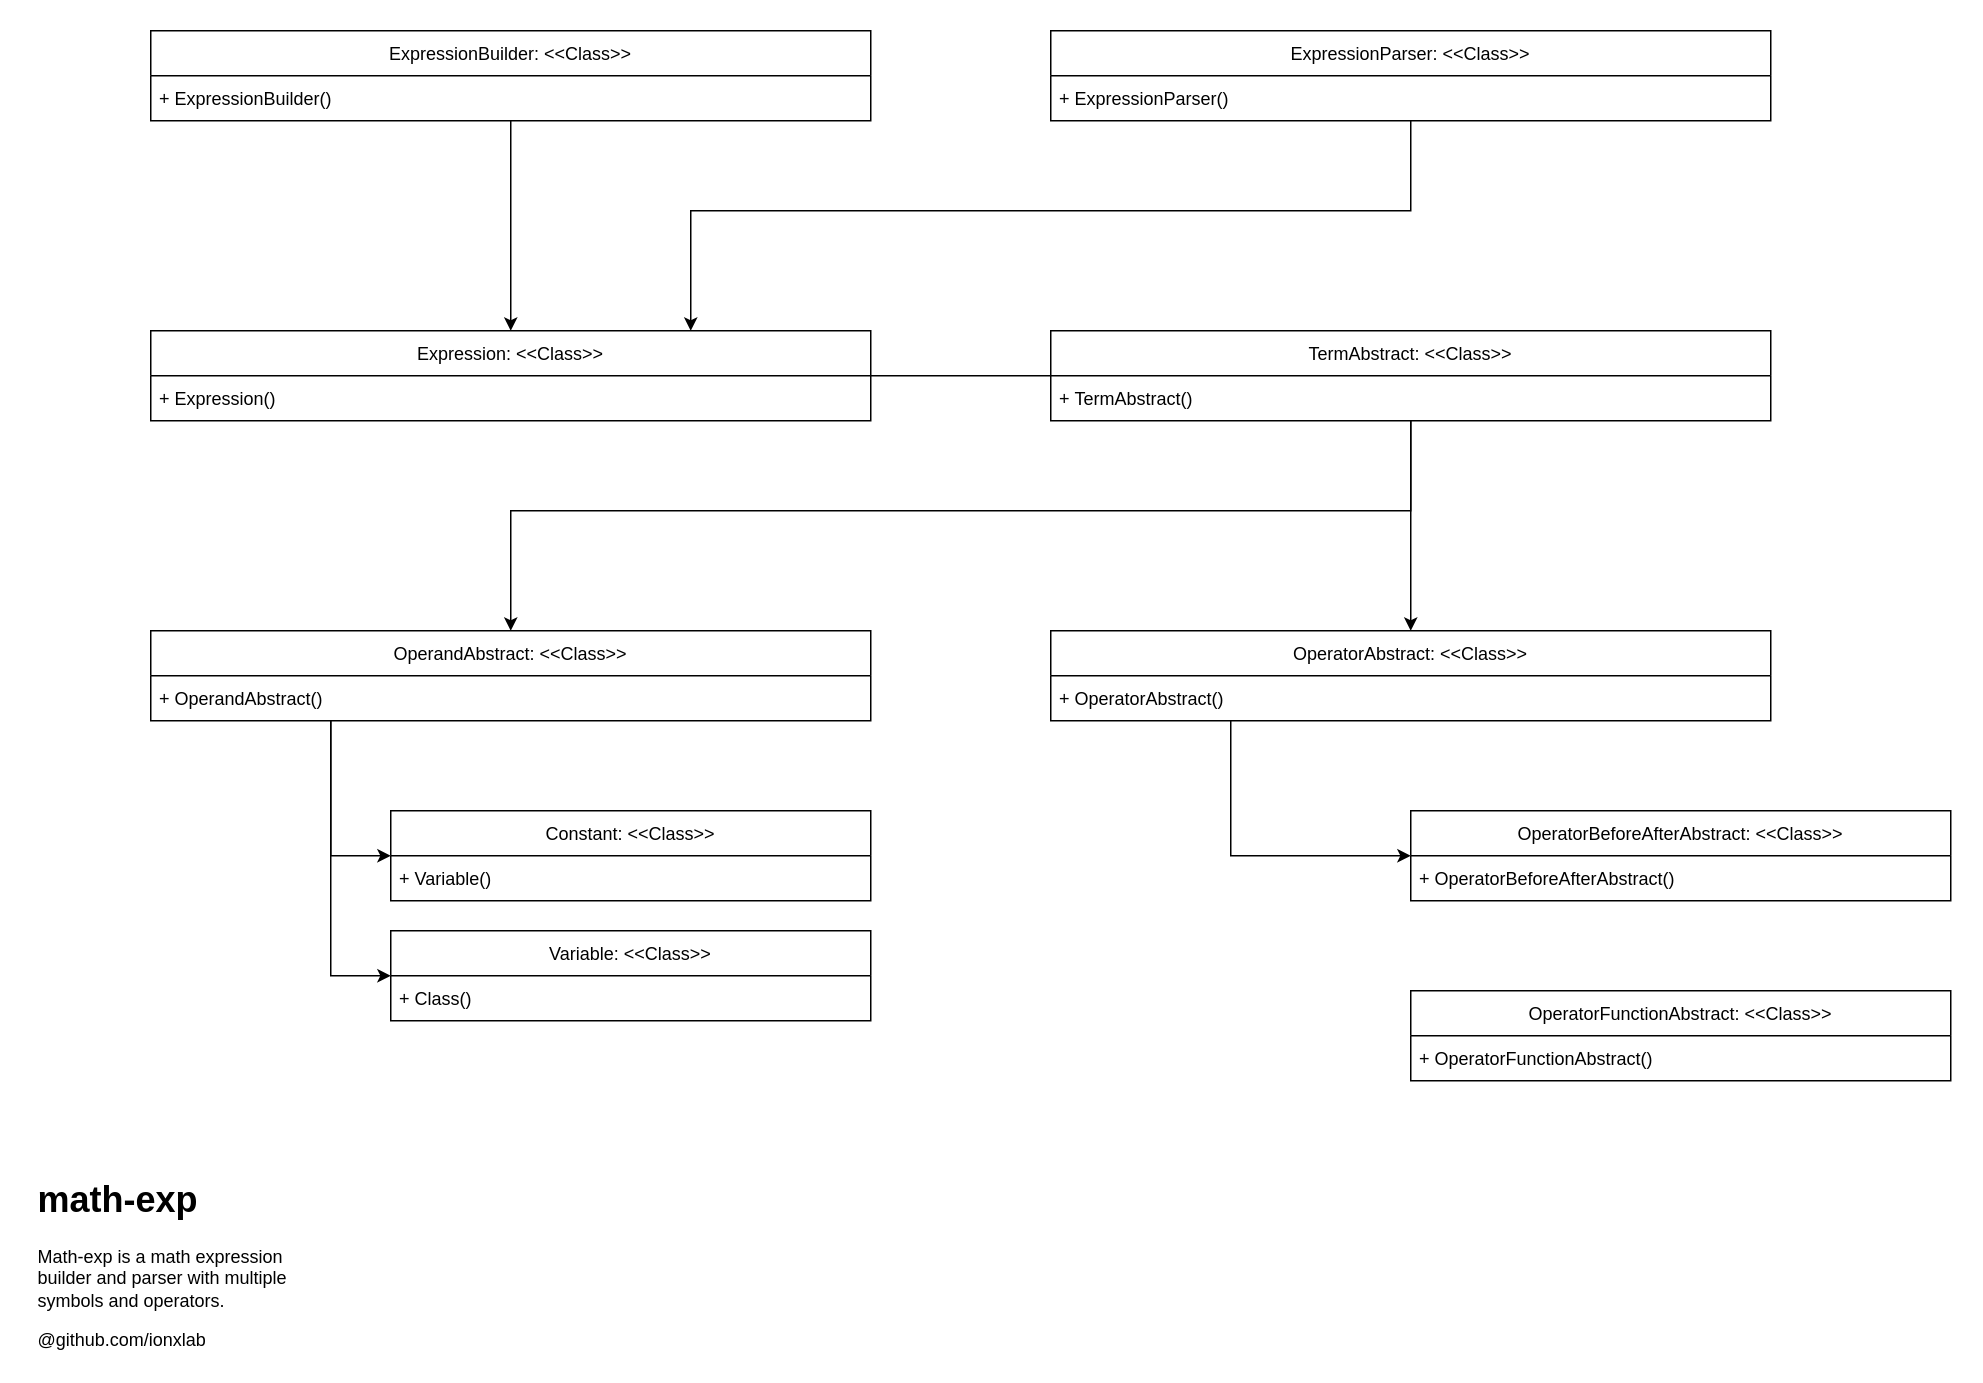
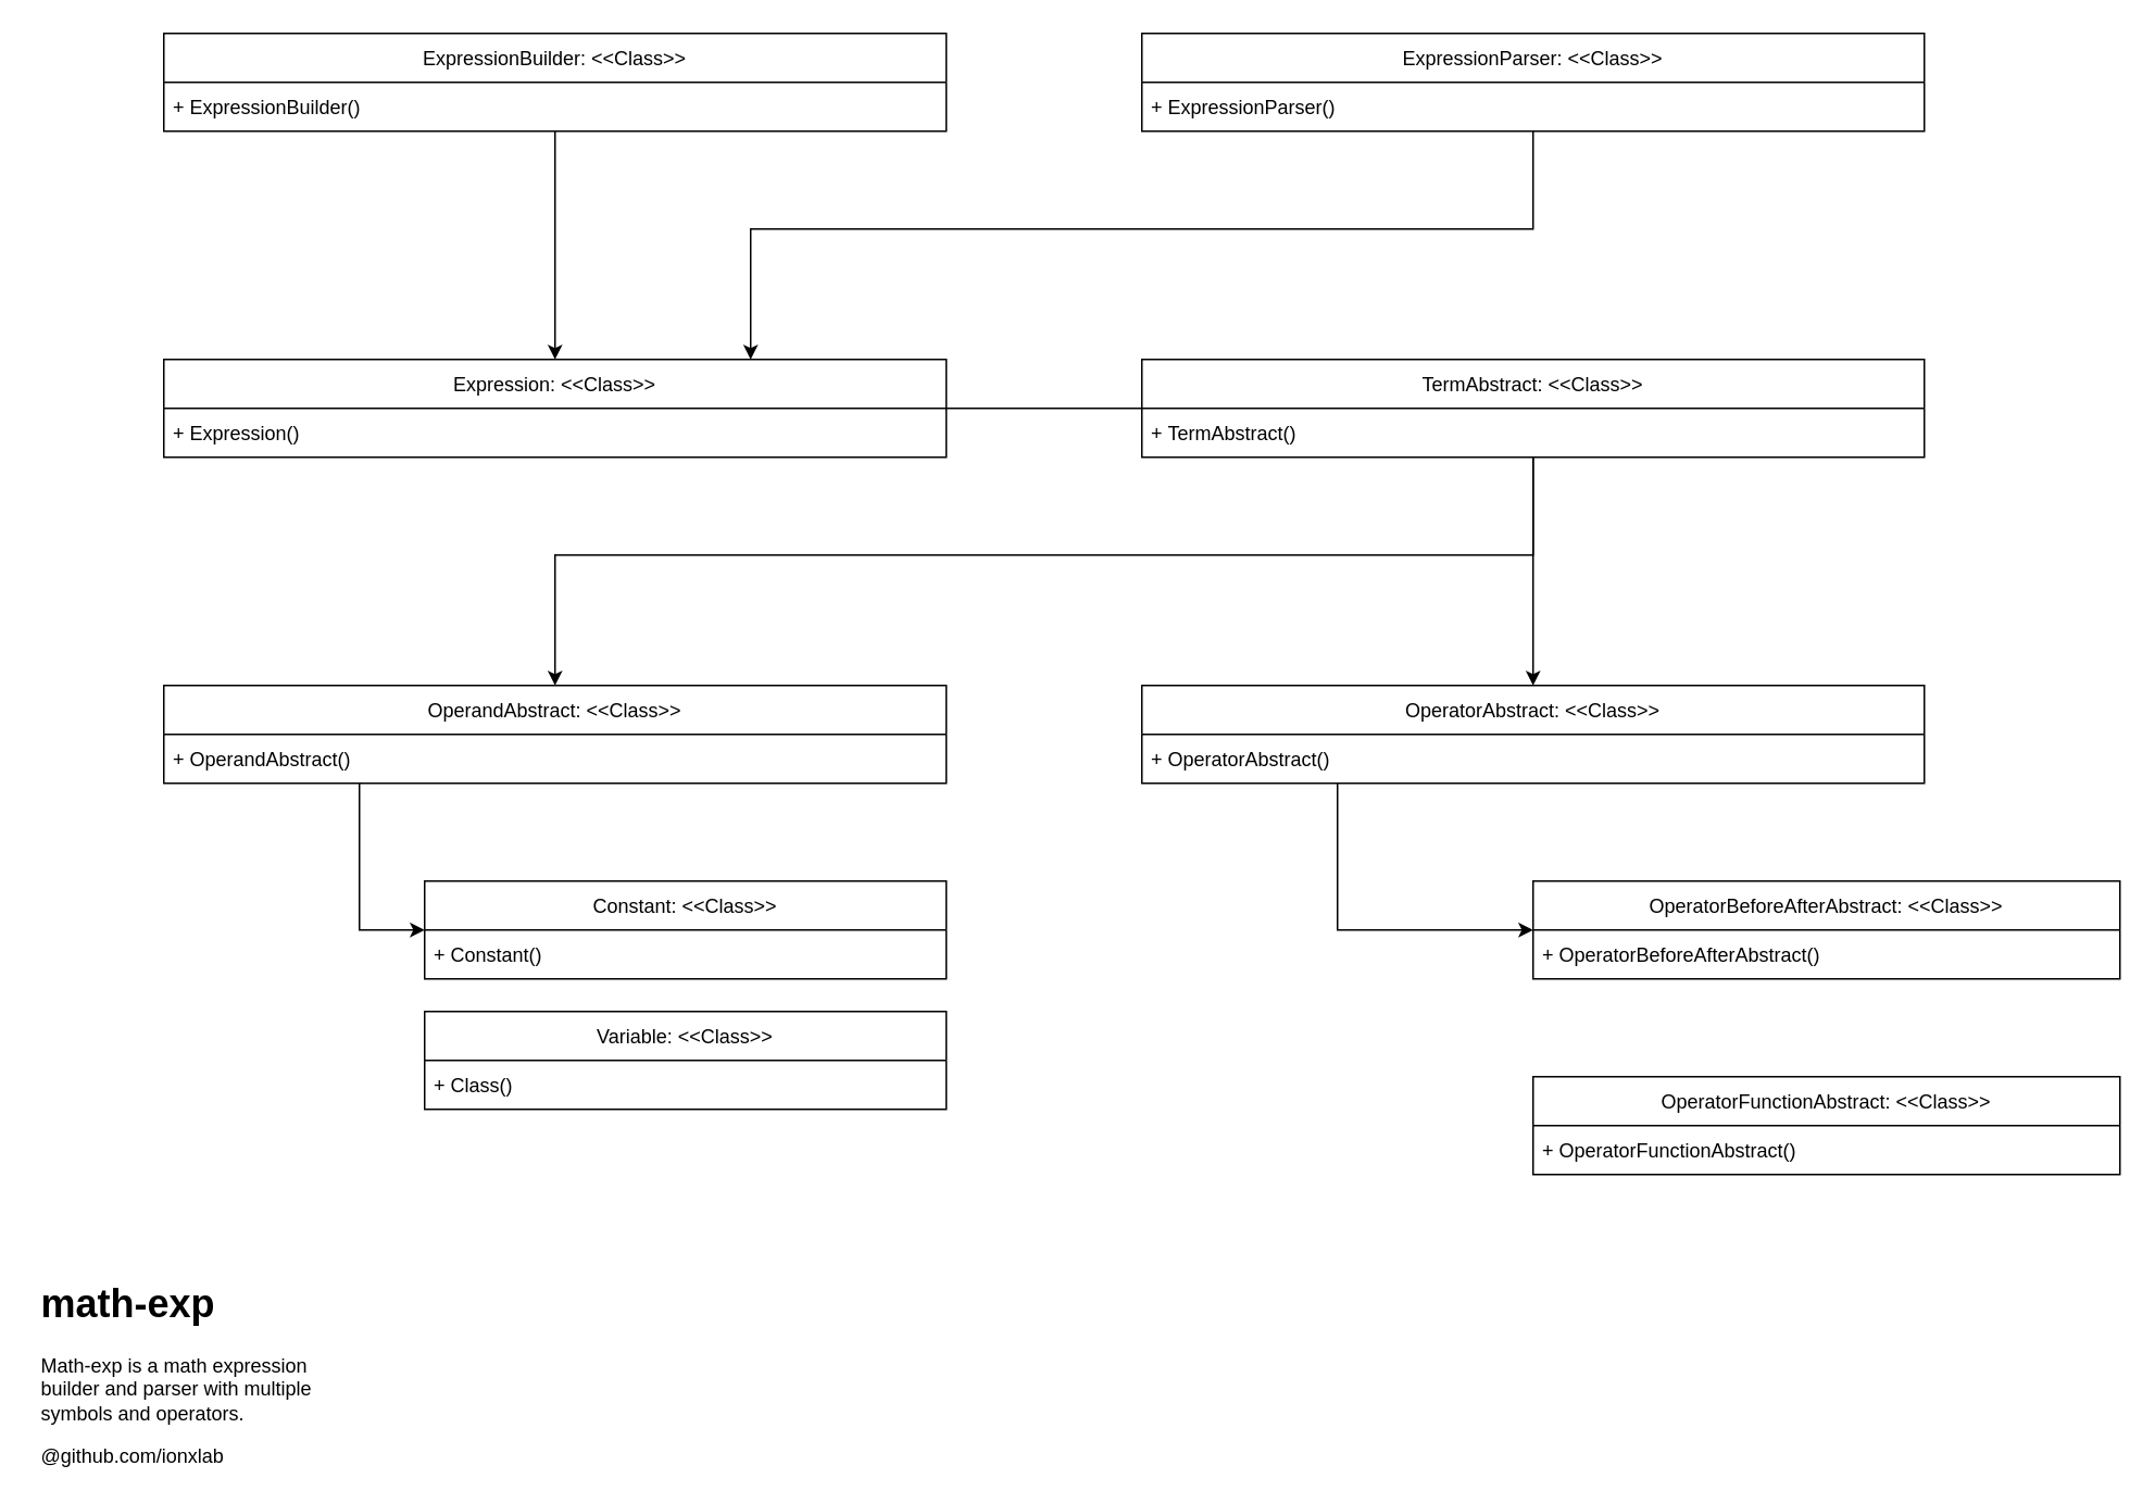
  <mxCell id="0" />
  <mxCell id="1" parent="0" />
  <mxCell id="2" style="edgeStyle=orthogonalEdgeStyle;rounded=0;orthogonalLoop=1;jettySize=auto;html=1;entryX=0.5;entryY=0;entryDx=0;entryDy=0;" edge="1" parent="1" source="3" target="16"><mxGeometry relative="1" as="geometry" /></mxCell>
  <mxCell id="3" value="ExpressionBuilder: &lt;&lt;Class&gt;&gt;" style="swimlane;fontStyle=0;childLayout=stackLayout;horizontal=1;startSize=30;horizontalStack=0;resizeParent=1;resizeParentMax=0;resizeLast=0;collapsible=1;marginBottom=0;" vertex="1" parent="1"><mxGeometry x="100" y="20" width="480" height="60" as="geometry" /></mxCell>
  <mxCell id="4" value="+ ExpressionBuilder()" style="text;strokeColor=none;fillColor=none;align=left;verticalAlign=middle;spacingLeft=4;spacingRight=4;overflow=hidden;points=[[0,0],[0,0.5],[0,1],[0.25,0],[0.25,0.25],[0.25,0.5],[0.25,0.75],[0.25,1],[0.25,0],[0.5,0.25],[0.5,0.5],[0.5,0.75],[0.5,1],[0.75,0],[0.75,0.25],[0.75,0.5],[0.75,0.75],[0.75,1],[1,0],[1,0.5],[1,1]];portConstraint=eastwest;rotatable=0;" vertex="1" parent="3"><mxGeometry y="30" width="480" height="30" as="geometry" /></mxCell>
  <mxCell id="5" value="&lt;h1&gt;math-exp&lt;/h1&gt;&lt;p&gt;Math-exp is a math expression builder and parser with multiple symbols and operators&lt;span&gt;.&lt;/span&gt;&lt;/p&gt;&lt;p&gt;@github.com/ionxlab&lt;/p&gt;" style="text;html=1;strokeColor=none;fillColor=none;spacing=5;spacingTop=-20;whiteSpace=wrap;overflow=hidden;rounded=0;" vertex="1" parent="1"><mxGeometry x="20" y="780" width="190" height="120" as="geometry" /></mxCell>
  <mxCell id="6" style="edgeStyle=orthogonalEdgeStyle;rounded=0;orthogonalLoop=1;jettySize=auto;html=1;entryX=0.75;entryY=0;entryDx=0;entryDy=0;" edge="1" parent="1" source="7" target="16"><mxGeometry relative="1" as="geometry"><Array as="points"><mxPoint x="940" y="140" /><mxPoint x="460" y="140" /></Array></mxGeometry></mxCell>
  <mxCell id="7" value="ExpressionParser: &lt;&lt;Class&gt;&gt;" style="swimlane;fontStyle=0;childLayout=stackLayout;horizontal=1;startSize=30;horizontalStack=0;resizeParent=1;resizeParentMax=0;resizeLast=0;collapsible=1;marginBottom=0;" vertex="1" parent="1"><mxGeometry x="700" y="20" width="480" height="60" as="geometry" /></mxCell>
  <mxCell id="8" value="+ ExpressionParser()" style="text;strokeColor=none;fillColor=none;align=left;verticalAlign=middle;spacingLeft=4;spacingRight=4;overflow=hidden;points=[[0,0],[0,0.5],[0,1],[0.25,0],[0.25,0.25],[0.25,0.5],[0.25,0.75],[0.25,1],[0.25,0],[0.5,0.25],[0.5,0.5],[0.5,0.75],[0.5,1],[0.75,0],[0.75,0.25],[0.75,0.5],[0.75,0.75],[0.75,1],[1,0],[1,0.5],[1,1]];portConstraint=eastwest;rotatable=0;" vertex="1" parent="7"><mxGeometry y="30" width="480" height="30" as="geometry" /></mxCell>
  <mxCell id="9" value="OperatorAbstract: &lt;&lt;Class&gt;&gt;" style="swimlane;fontStyle=0;childLayout=stackLayout;horizontal=1;startSize=30;horizontalStack=0;resizeParent=1;resizeParentMax=0;resizeLast=0;collapsible=1;marginBottom=0;" vertex="1" parent="1"><mxGeometry x="700" y="420" width="480" height="60" as="geometry" /></mxCell>
  <mxCell id="10" value="+ OperatorAbstract()" style="text;strokeColor=none;fillColor=none;align=left;verticalAlign=middle;spacingLeft=4;spacingRight=4;overflow=hidden;points=[[0,0],[0,0.5],[0,1],[0.25,0],[0.25,0.25],[0.25,0.5],[0.25,0.75],[0.25,1],[0.25,0],[0.5,0.25],[0.5,0.5],[0.5,0.75],[0.5,1],[0.75,0],[0.75,0.25],[0.75,0.5],[0.75,0.75],[0.75,1],[1,0],[1,0.5],[1,1]];portConstraint=eastwest;rotatable=0;" vertex="1" parent="9"><mxGeometry y="30" width="480" height="30" as="geometry" /></mxCell>
  <mxCell id="11" style="edgeStyle=orthogonalEdgeStyle;rounded=0;orthogonalLoop=1;jettySize=auto;html=1;entryX=0.5;entryY=0;entryDx=0;entryDy=0;" edge="1" parent="1" source="12" target="14"><mxGeometry relative="1" as="geometry"><Array as="points"><mxPoint x="940" y="340" /><mxPoint x="340" y="340" /></Array></mxGeometry></mxCell>
  <mxCell id="12" value="TermAbstract: &lt;&lt;Class&gt;&gt;" style="swimlane;fontStyle=0;childLayout=stackLayout;horizontal=1;startSize=30;horizontalStack=0;resizeParent=1;resizeParentMax=0;resizeLast=0;collapsible=1;marginBottom=0;" vertex="1" parent="1"><mxGeometry x="700" y="220" width="480" height="60" as="geometry" /></mxCell>
  <mxCell id="13" value="+ TermAbstract()" style="text;strokeColor=none;fillColor=none;align=left;verticalAlign=middle;spacingLeft=4;spacingRight=4;overflow=hidden;points=[[0,0],[0,0.5],[0,1],[0.25,0],[0.25,0.25],[0.25,0.5],[0.25,0.75],[0.25,1],[0.25,0],[0.5,0.25],[0.5,0.5],[0.5,0.75],[0.5,1],[0.75,0],[0.75,0.25],[0.75,0.5],[0.75,0.75],[0.75,1],[1,0],[1,0.5],[1,1]];portConstraint=eastwest;rotatable=0;" vertex="1" parent="12"><mxGeometry y="30" width="480" height="30" as="geometry" /></mxCell>
  <mxCell id="14" value="OperandAbstract: &lt;&lt;Class&gt;&gt;" style="swimlane;fontStyle=0;childLayout=stackLayout;horizontal=1;startSize=30;horizontalStack=0;resizeParent=1;resizeParentMax=0;resizeLast=0;collapsible=1;marginBottom=0;" vertex="1" parent="1"><mxGeometry x="100" y="420" width="480" height="60" as="geometry" /></mxCell>
  <mxCell id="15" value="+ OperandAbstract()" style="text;strokeColor=none;fillColor=none;align=left;verticalAlign=middle;spacingLeft=4;spacingRight=4;overflow=hidden;points=[[0,0],[0,0.5],[0,1],[0.25,0],[0.25,0.25],[0.25,0.5],[0.25,0.75],[0.25,1],[0.25,0],[0.5,0.25],[0.5,0.5],[0.5,0.75],[0.5,1],[0.75,0],[0.75,0.25],[0.75,0.5],[0.75,0.75],[0.75,1],[1,0],[1,0.5],[1,1]];portConstraint=eastwest;rotatable=0;" vertex="1" parent="14"><mxGeometry y="30" width="480" height="30" as="geometry" /></mxCell>
  <mxCell id="16" value="Expression: &lt;&lt;Class&gt;&gt;" style="swimlane;fontStyle=0;childLayout=stackLayout;horizontal=1;startSize=30;horizontalStack=0;resizeParent=1;resizeParentMax=0;resizeLast=0;collapsible=1;marginBottom=0;" vertex="1" parent="1"><mxGeometry x="100" y="220" width="480" height="60" as="geometry" /></mxCell>
  <mxCell id="17" value="+ Expression()" style="text;strokeColor=none;fillColor=none;align=left;verticalAlign=middle;spacingLeft=4;spacingRight=4;overflow=hidden;points=[[0,0],[0,0.5],[0,1],[0.25,0],[0.25,0.25],[0.25,0.5],[0.25,0.75],[0.25,1],[0.25,0],[0.5,0.25],[0.5,0.5],[0.5,0.75],[0.5,1],[0.75,0],[0.75,0.25],[0.75,0.5],[0.75,0.75],[0.75,1],[1,0],[1,0.5],[1,1]];portConstraint=eastwest;rotatable=0;" vertex="1" parent="16"><mxGeometry y="30" width="480" height="30" as="geometry" /></mxCell>
  <mxCell id="18" value="OperatorBeforeAfterAbstract: &lt;&lt;Class&gt;&gt;" style="swimlane;fontStyle=0;childLayout=stackLayout;horizontal=1;startSize=30;horizontalStack=0;resizeParent=1;resizeParentMax=0;resizeLast=0;collapsible=1;marginBottom=0;" vertex="1" parent="1"><mxGeometry x="940" y="540" width="360" height="60" as="geometry" /></mxCell>
  <mxCell id="19" value="+ OperatorBeforeAfterAbstract()" style="text;strokeColor=none;fillColor=none;align=left;verticalAlign=middle;spacingLeft=4;spacingRight=4;overflow=hidden;points=[[0,0],[0,0.5],[0,1],[0.25,0],[0.25,0.25],[0.25,0.5],[0.25,0.75],[0.25,1],[0.25,0],[0.5,0.25],[0.5,0.5],[0.5,0.75],[0.5,1],[0.75,0],[0.75,0.25],[0.75,0.5],[0.75,0.75],[0.75,1],[1,0],[1,0.5],[1,1]];portConstraint=eastwest;rotatable=0;" vertex="1" parent="18"><mxGeometry y="30" width="360" height="30" as="geometry" /></mxCell>
  <mxCell id="20" value="OperatorFunctionAbstract: &lt;&lt;Class&gt;&gt;" style="swimlane;fontStyle=0;childLayout=stackLayout;horizontal=1;startSize=30;horizontalStack=0;resizeParent=1;resizeParentMax=0;resizeLast=0;collapsible=1;marginBottom=0;" vertex="1" parent="1"><mxGeometry x="940" y="660" width="360" height="60" as="geometry" /></mxCell>
  <mxCell id="21" value="+ OperatorFunctionAbstract()" style="text;strokeColor=none;fillColor=none;align=left;verticalAlign=middle;spacingLeft=4;spacingRight=4;overflow=hidden;points=[[0,0],[0,0.5],[0,1],[0.25,0],[0.25,0.25],[0.25,0.5],[0.25,0.75],[0.25,1],[0.25,0],[0.5,0.25],[0.5,0.5],[0.5,0.75],[0.5,1],[0.75,0],[0.75,0.25],[0.75,0.5],[0.75,0.75],[0.75,1],[1,0],[1,0.5],[1,1]];portConstraint=eastwest;rotatable=0;" vertex="1" parent="20"><mxGeometry y="30" width="360" height="30" as="geometry" /></mxCell>
  <mxCell id="22" style="edgeStyle=orthogonalEdgeStyle;rounded=0;orthogonalLoop=1;jettySize=auto;html=1;exitX=0.25;exitY=1;exitDx=0;exitDy=0;entryX=0;entryY=0.5;entryDx=0;entryDy=0;" edge="1" parent="1" source="10" target="18"><mxGeometry relative="1" as="geometry" /></mxCell>
  <mxCell id="23" style="edgeStyle=orthogonalEdgeStyle;rounded=0;orthogonalLoop=1;jettySize=auto;html=1;exitX=0.5;exitY=0.75;exitDx=0;exitDy=0;entryX=0.5;entryY=0;entryDx=0;entryDy=0;" edge="1" parent="1" source="13" target="9"><mxGeometry relative="1" as="geometry" /></mxCell>
  <mxCell id="24" style="edgeStyle=orthogonalEdgeStyle;rounded=0;orthogonalLoop=1;jettySize=auto;html=1;exitX=0.75;exitY=0.25;exitDx=0;exitDy=0;entryX=0;entryY=0;entryDx=0;entryDy=0;endArrow=none;" edge="1" parent="1" source="17" target="13"><mxGeometry relative="1" as="geometry"><mxPoint x="640" y="170" as="targetPoint" /><Array as="points"><mxPoint x="640" y="250" /><mxPoint x="640" y="250" /></Array></mxGeometry></mxCell>
  <mxCell id="25" value="Constant: &lt;&lt;Class&gt;&gt;" style="swimlane;fontStyle=0;childLayout=stackLayout;horizontal=1;startSize=30;horizontalStack=0;resizeParent=1;resizeParentMax=0;resizeLast=0;collapsible=1;marginBottom=0;" vertex="1" parent="1"><mxGeometry x="260" y="540" width="320" height="60" as="geometry" /></mxCell>
- <mxCell id="26" value="+ Variable()" style="text;strokeColor=none;fillColor=none;align=left;verticalAlign=middle;spacingLeft=4;spacingRight=4;overflow=hidden;points=[[0,0],[0,0.5],[0,1],[0.25,0],[0.25,0.25],[0.25,0.5],[0.25,0.75],[0.25,1],[0.25,0],[0.5,0.25],[0.5,0.5],[0.5,0.75],[0.5,1],[0.75,0],[0.75,0.25],[0.75,0.5],[0.75,0.75],[0.75,1],[1,0],[1,0.5],[1,1]];portConstraint=eastwest;rotatable=0;" vertex="1" parent="25"><mxGeometry y="30" width="320" height="30" as="geometry" /></mxCell>
+ <mxCell id="26" value="+ Constant()" style="text;strokeColor=none;fillColor=none;align=left;verticalAlign=middle;spacingLeft=4;spacingRight=4;overflow=hidden;points=[[0,0],[0,0.5],[0,1],[0.25,0],[0.25,0.25],[0.25,0.5],[0.25,0.75],[0.25,1],[0.25,0],[0.5,0.25],[0.5,0.5],[0.5,0.75],[0.5,1],[0.75,0],[0.75,0.25],[0.75,0.5],[0.75,0.75],[0.75,1],[1,0],[1,0.5],[1,1]];portConstraint=eastwest;rotatable=0;" vertex="1" parent="25"><mxGeometry y="30" width="320" height="30" as="geometry" /></mxCell>
  <mxCell id="27" value="Variable: &lt;&lt;Class&gt;&gt;" style="swimlane;fontStyle=0;childLayout=stackLayout;horizontal=1;startSize=30;horizontalStack=0;resizeParent=1;resizeParentMax=0;resizeLast=0;collapsible=1;marginBottom=0;" vertex="1" parent="1"><mxGeometry x="260" y="620" width="320" height="60" as="geometry" /></mxCell>
  <mxCell id="28" value="+ Class()" style="text;strokeColor=none;fillColor=none;align=left;verticalAlign=middle;spacingLeft=4;spacingRight=4;overflow=hidden;points=[[0,0],[0,0.5],[0,1],[0.25,0],[0.25,0.25],[0.25,0.5],[0.25,0.75],[0.25,1],[0.25,0],[0.5,0.25],[0.5,0.5],[0.5,0.75],[0.5,1],[0.75,0],[0.75,0.25],[0.75,0.5],[0.75,0.75],[0.75,1],[1,0],[1,0.5],[1,1]];portConstraint=eastwest;rotatable=0;" vertex="1" parent="27"><mxGeometry y="30" width="320" height="30" as="geometry" /></mxCell>
  <mxCell id="29" style="edgeStyle=orthogonalEdgeStyle;rounded=0;orthogonalLoop=1;jettySize=auto;html=1;exitX=0.25;exitY=1;exitDx=0;exitDy=0;entryX=0;entryY=0.5;entryDx=0;entryDy=0;" edge="1" parent="1" source="15" target="25"><mxGeometry relative="1" as="geometry" /></mxCell>
- <mxCell id="30" style="edgeStyle=orthogonalEdgeStyle;rounded=0;orthogonalLoop=1;jettySize=auto;html=1;exitX=0.25;exitY=1;exitDx=0;exitDy=0;entryX=0;entryY=0;entryDx=0;entryDy=0;" edge="1" parent="1" source="15" target="28"><mxGeometry relative="1" as="geometry"><Array as="points"><mxPoint x="220" y="650" /></Array></mxGeometry></mxCell>
